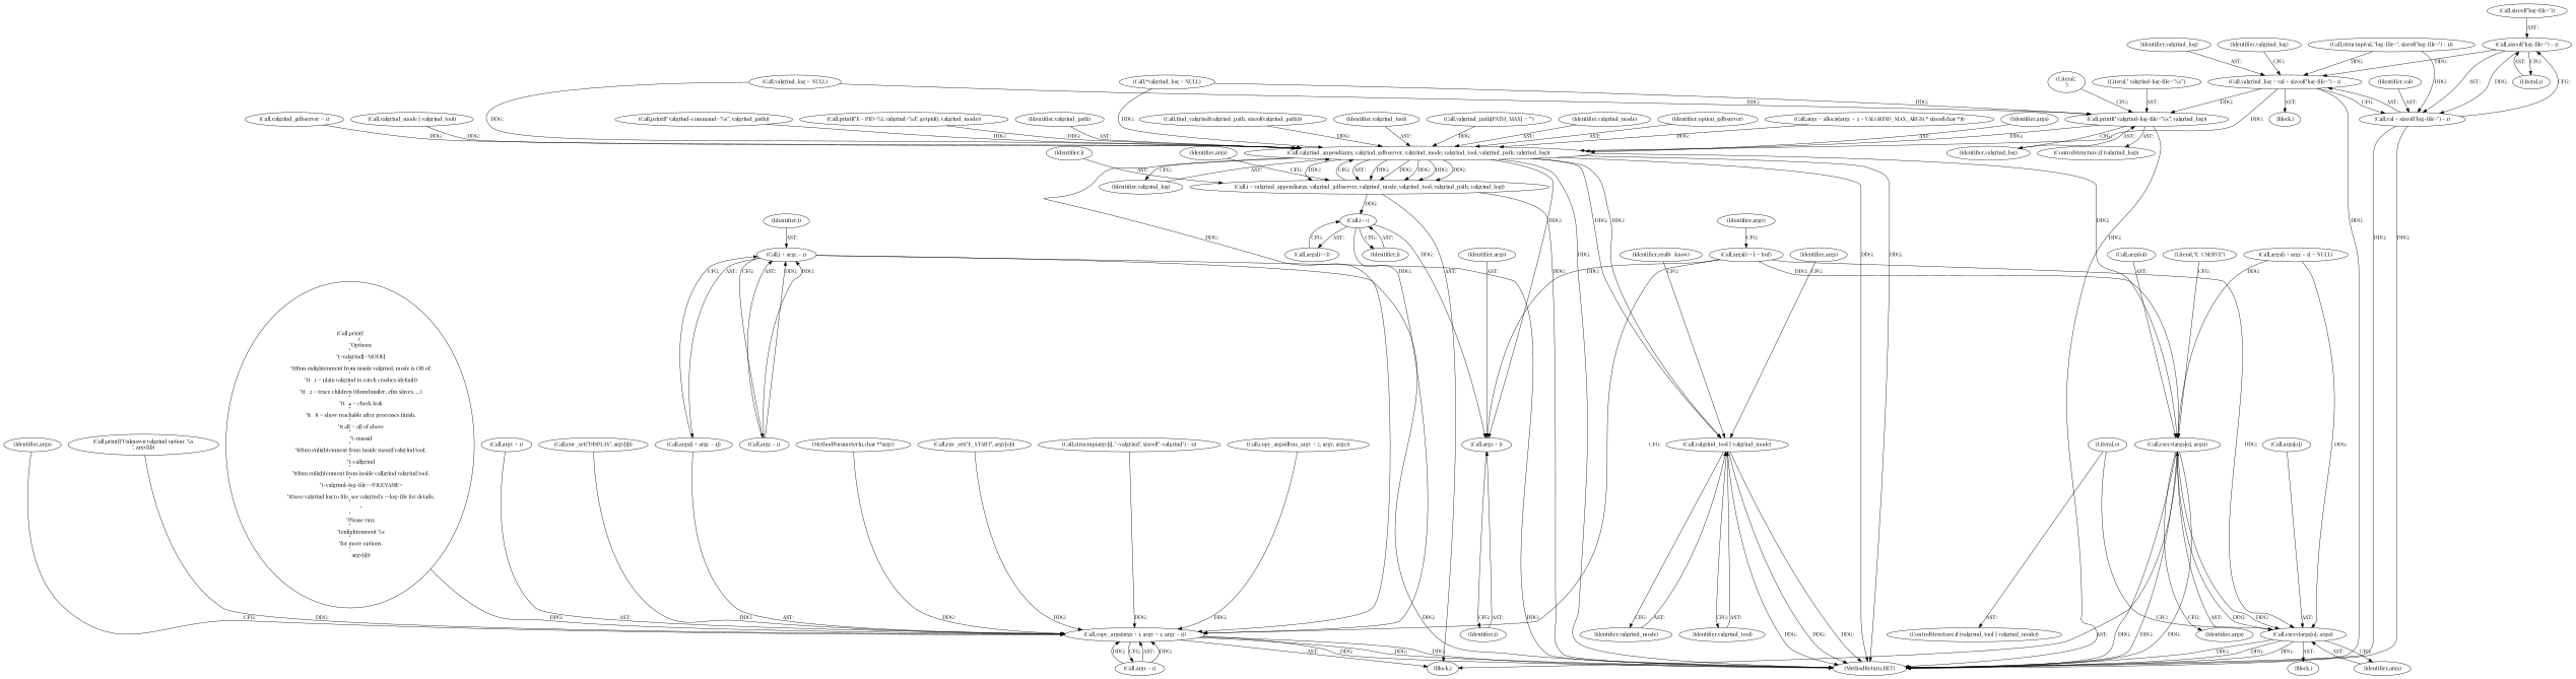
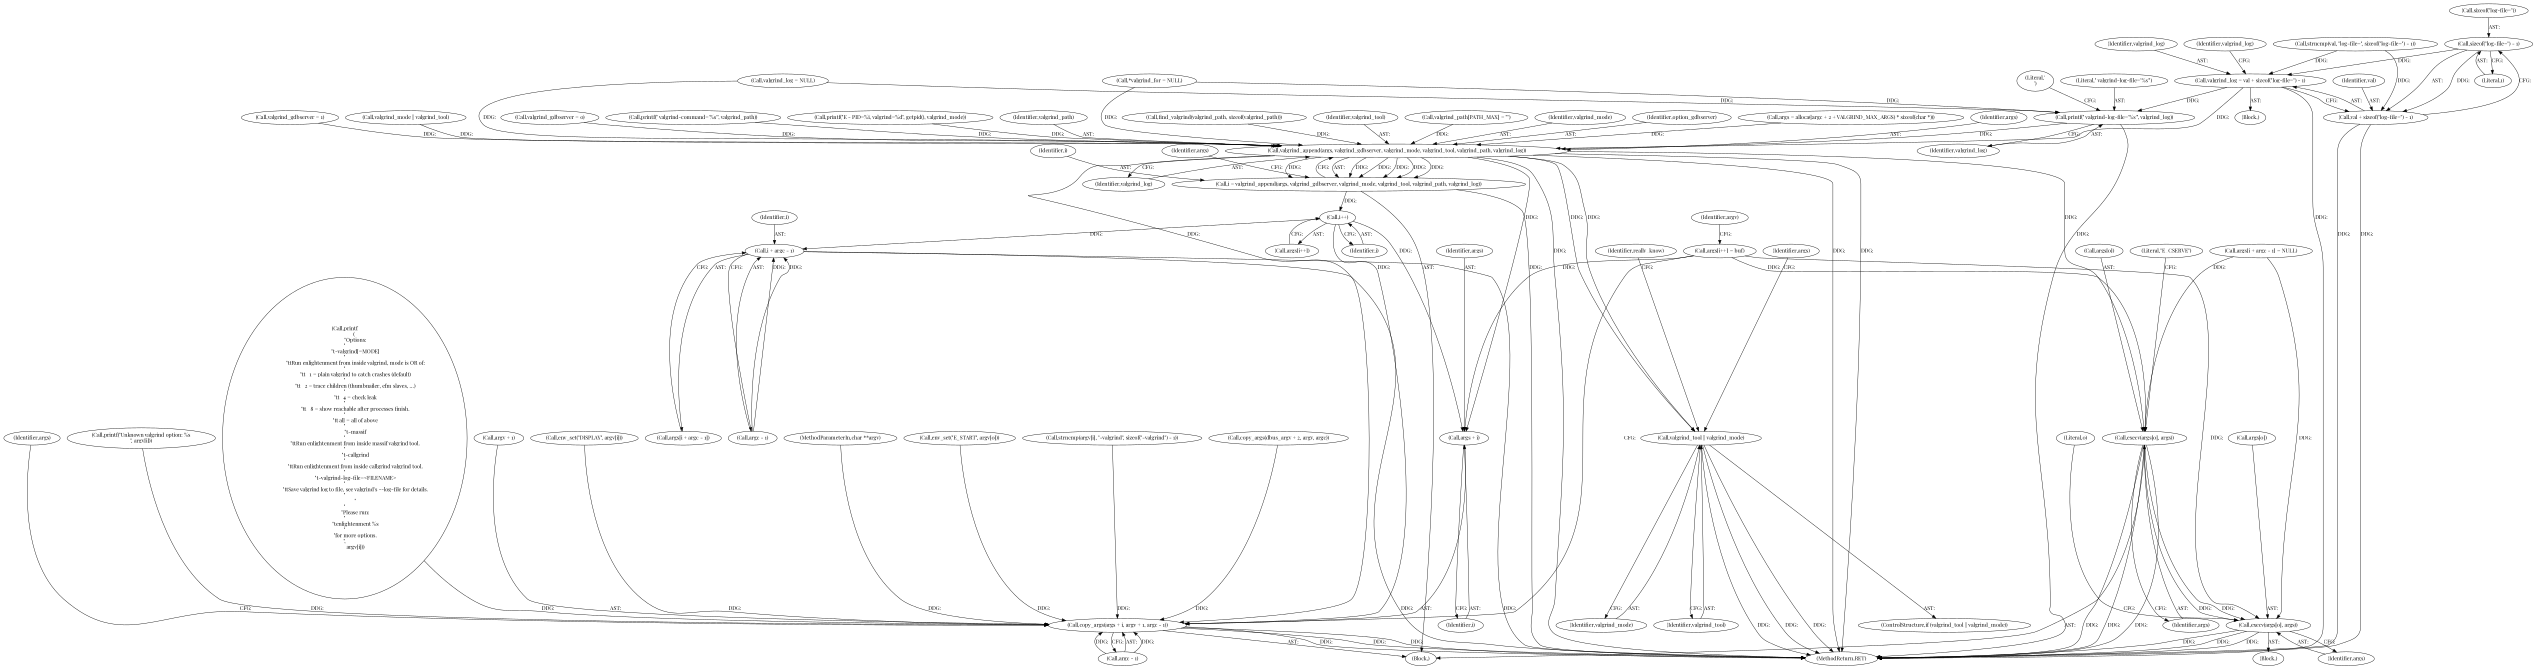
  digraph {
    fontname="Playfair Display"
    node [fontname="Playfair Display"]
    edge [fontname="Playfair Display"]
    n1 [label="(Call,sizeof(\"log-file=\") - 1)"]
    n2 [label="(Call,valgrind_log = val + sizeof(\"log-file=\") - 1)"]
    n3 [label="(Call,val + sizeof(\"log-file=\") - 1)"]
    n4 [label="(Literal,1)"]
    n5 [label="(Call,printf(\" valgrind-log-file='%s'\", valgrind_log))"]
    n6 [label="(Call,valgrind_append(args, valgrind_gdbserver, valgrind_mode, valgrind_tool, valgrind_path, valgrind_log))"]
    n7 [label="(MethodReturn,RET)"]
    n8 [label="(Block,)"]
-   n9 [label="(ControlStructure,if (valgrind_log))"]
    n10 [label="(Identifier,valgrind_log)"]
    n11 [label="(Call,i = valgrind_append(args, valgrind_gdbserver, valgrind_mode, valgrind_tool, valgrind_path, valgrind_log))"]
    n12 [label="(Call,copy_args(args + i, argv + 1, argc - 1))"]
    n13 [label="(Call,args + i)"]
    n14 [label="(Call,valgrind_tool || valgrind_mode)"]
    n15 [label="(Call,execv(args[0], args))"]
    n16 [label="(Identifier,valgrind_log)"]
    n17 [label="(Call,i++)"]
    n18 [label="(Block,)"]
    n19 [label="(Call,argc - 1)"]
    n20 [label="(Identifier,i)"]
    n21 [label="(Identifier,valgrind_mode)"]
    n22 [label="(Identifier,valgrind_tool)"]
    n23 [label="(ControlStructure,if (valgrind_tool || valgrind_mode))"]
    n24 [label="(Call,execv(args[0], args))"]
    n25 [label="(Identifier,args)"]
    n26 [label="(Call,i + argc - 1)"]
    n27 [label="(Identifier,i)"]
    n28 [label="(Call,args[i++])"]
    n29 [label="(Call,args[i + argc - 1])"]
    n30 [label="(Call,argc - 1)"]
    n31 [label="(Block,)"]
    n32 [label="(Identifier,args)"]
    n33 [label="(Identifier,argv)"]
    n34 [label="(Call,args[i++] = buf)"]
    n35 [label="(Call,valgrind_log = NULL)"]
+   n36 [label="(Call,valgrind_gdbserver = 0)"]
    n37 [label="(Call,printf(\" valgrind-command='%s'\", valgrind_path))"]
    n38 [label="(Identifier,args)"]
    n39 [label="(Call,printf(\"E - PID=%i, valgrind=%d\", getpid(), valgrind_mode))"]
    n40 [label="(Identifier,args)"]
    n41 [label="(Identifier,args)"]
-   n42 [label="(Call,*valgrind_log = NULL)"]
+   n42 [label="(Call,*valgrind_for = NULL)"]
    n43 [label="(Literal,\" valgrind-log-file='%s'\")"]
    n44 [label="(Identifier,valgrind_path)"]
    n45 [label="(Call,printf(\"Unknown valgrind option: %s\n\", argv[i]))"]
    n46 [label="(Identifier,really_know)"]
    n47 [label="(Literal,\"E_CSERVE\")"]
    n48 [label="(Call,argv + 1)"]
    n49 [label="(Call,args[i + argc - 1] = NULL)"]
    n50 [label="(Call,printf\n             (\n               \"Options:\n\"\n               \"\t-valgrind[=MODE]\n\"\n               \"\t\tRun enlightenment from inside valgrind, mode is OR of:\n\"\n               \"\t\t   1 = plain valgrind to catch crashes (default)\n\"\n               \"\t\t   2 = trace children (thumbnailer, efm slaves, ...)\n\"\n               \"\t\t   4 = check leak\n\"\n               \"\t\t   8 = show reachable after processes finish.\n\"\n               \"\t\t all = all of above\n\"\n               \"\t-massif\n\"\n               \"\t\tRun enlightenment from inside massif valgrind tool.\n\"\n               \"\t-callgrind\n\"\n               \"\t\tRun enlightenment from inside callgrind valgrind tool.\n\"\n               \"\t-valgrind-log-file=<FILENAME>\n\"\n               \"\t\tSave valgrind log to file, see valgrind's --log-file for details.\n\"\n               \"\n\"\n               \"Please run:\n\"\n               \"\tenlightenment %s\n\"\n               \"for more options.\n\",\n               argv[i]))"]
    n51 [label="(Call,env_set(\"DISPLAY\", argv[i]))"]
    n52 [label="(MethodParameterIn,char **argv)"]
    n53 [label="(Call,env_set(\"E_START\", argv[0]))"]
    n54 [label="(Identifier,valgrind_mode)"]
    n55 [label="(Call,find_valgrind(valgrind_path, sizeof(valgrind_path)))"]
    n56 [label="(Identifier,valgrind_tool)"]
    n57 [label="(Call,valgrind_path[PATH_MAX] = \"\")"]
    n58 [label="(Call,args[0])"]
    n59 [label="(Identifier,option_gdbserver)"]
    n60 [label="(Call,sizeof(\"log-file=\"))"]
    n61 [label="(Call,args = alloca((argc + 2 + VALGRIND_MAX_ARGS) * sizeof(char *)))"]
    n62 [label="(Call,copy_args(dbus_argv + 2, argv, argc))"]
    n63 [label="(Call,args[0])"]
    n64 [label="(Identifier,valgrind_log)"]
    n65 [label="(Identifier,args)"]
    n66 [label="(Call,valgrind_gdbserver = 1)"]
    n67 [label="(Identifier,valgrind_log)"]
    n68 [label="(Identifier,val)"]
    n69 [label="(Call,strncmp(argv[i], \"-valgrind\", sizeof(\"-valgrind\") - 1))"]
    n70 [label="(Identifier,i)"]
    n71 [label="(Literal,'\n')"]
    n72 [label="(Identifier,args)"]
    n73 [label="(Call,strncmp(val, \"log-file=\", sizeof(\"log-file=\") - 1))"]
    n74 [label="(Call,valgrind_mode || valgrind_tool)"]
    n75 [label="(Literal,0)"]
    n76 [label="(Identifier,i)"]
    n1 -> n2 [label="DDG: "]
    n1 -> n3 [label="AST: "]
    n1 -> n3 [label="DDG: "]
    n1 -> n4 [label="CFG: "]
    n2 -> n3 [label="CFG: "]
    n2 -> n5 [label="DDG: "]
    n2 -> n6 [label="DDG: "]
    n2 -> n7 [label="DDG: "]
    n2 -> n8 [label="AST: "]
    n3 -> n1 [label="CFG: "]
    n3 -> n2 [label="AST: "]
    n3 -> n7 [label="DDG: "]
    n3 -> n7 [label="DDG: "]
    n4 -> n1 [label="AST: "]
    n5 -> n6 [label="DDG: "]
    n5 -> n7 [label="DDG: "]
-   n5 -> n9 [label="AST: "]
    n5 -> n10 [label="CFG: "]
    n6 -> n7 [label="DDG: "]
    n6 -> n7 [label="DDG: "]
    n6 -> n7 [label="DDG: "]
    n6 -> n11 [label="AST: "]
    n6 -> n11 [label="DDG: "]
    n6 -> n11 [label="DDG: "]
    n6 -> n11 [label="DDG: "]
    n6 -> n11 [label="DDG: "]
    n6 -> n11 [label="DDG: "]
    n6 -> n11 [label="DDG: "]
    n6 -> n12 [label="DDG: "]
    n6 -> n13 [label="DDG: "]
    n6 -> n14 [label="DDG: "]
    n6 -> n14 [label="DDG: "]
    n6 -> n15 [label="DDG: "]
    n6 -> n16 [label="CFG: "]
    n10 -> n5 [label="AST: "]
    n11 -> n6 [label="CFG: "]
    n11 -> n7 [label="DDG: "]
    n11 -> n17 [label="DDG: "]
    n11 -> n18 [label="AST: "]
    n12 -> n7 [label="DDG: "]
    n12 -> n7 [label="DDG: "]
    n12 -> n7 [label="DDG: "]
    n12 -> n18 [label="AST: "]
    n12 -> n19 [label="CFG: "]
-   n29 -> n12 [label="AST: "]
+   n13 -> n12 [label="AST: "]
    n13 -> n20 [label="CFG: "]
    n14 -> n7 [label="DDG: "]
    n14 -> n7 [label="DDG: "]
    n14 -> n7 [label="DDG: "]
    n14 -> n21 [label="CFG: "]
    n14 -> n22 [label="CFG: "]
-   n75 -> n23 [label="AST: "]
+   n14 -> n23 [label="AST: "]
    n15 -> n7 [label="DDG: "]
    n15 -> n7 [label="DDG: "]
    n15 -> n7 [label="DDG: "]
    n15 -> n18 [label="AST: "]
    n15 -> n24 [label="DDG: "]
    n15 -> n24 [label="DDG: "]
    n15 -> n25 [label="CFG: "]
    n16 -> n6 [label="AST: "]
    n17 -> n12 [label="DDG: "]
    n17 -> n13 [label="DDG: "]
+   n17 -> n26 [label="DDG: "]
    n17 -> n27 [label="CFG: "]
    n17 -> n28 [label="AST: "]
    n19 -> n12 [label="AST: "]
    n19 -> n12 [label="DDG: "]
    n19 -> n12 [label="DDG: "]
    n20 -> n13 [label="AST: "]
    n21 -> n14 [label="AST: "]
    n22 -> n14 [label="AST: "]
    n24 -> n7 [label="DDG: "]
    n24 -> n7 [label="DDG: "]
    n24 -> n7 [label="DDG: "]
    n24 -> n31 [label="AST: "]
    n24 -> n32 [label="CFG: "]
    n25 -> n15 [label="AST: "]
    n26 -> n7 [label="DDG: "]
    n26 -> n7 [label="DDG: "]
    n26 -> n29 [label="AST: "]
    n26 -> n30 [label="CFG: "]
    n27 -> n17 [label="AST: "]
    n28 -> n17 [label="CFG: "]
    n29 -> n26 [label="CFG: "]
    n30 -> n26 [label="AST: "]
    n30 -> n26 [label="DDG: "]
    n30 -> n26 [label="DDG: "]
    n32 -> n24 [label="AST: "]
    n33 -> n34 [label="CFG: "]
    n34 -> n12 [label="CFG: "]
    n34 -> n13 [label="DDG: "]
    n34 -> n15 [label="DDG: "]
    n34 -> n24 [label="DDG: "]
    n35 -> n5 [label="DDG: "]
    n35 -> n6 [label="DDG: "]
+   n36 -> n6 [label="DDG: "]
    n37 -> n6 [label="DDG: "]
    n38 -> n13 [label="AST: "]
    n39 -> n6 [label="DDG: "]
    n40 -> n11 [label="CFG: "]
    n41 -> n12 [label="CFG: "]
    n42 -> n5 [label="DDG: "]
    n42 -> n6 [label="DDG: "]
    n43 -> n5 [label="AST: "]
    n44 -> n6 [label="AST: "]
    n45 -> n12 [label="DDG: "]
    n46 -> n14 [label="CFG: "]
    n47 -> n15 [label="CFG: "]
    n48 -> n12 [label="AST: "]
    n49 -> n15 [label="DDG: "]
    n49 -> n24 [label="DDG: "]
    n50 -> n12 [label="DDG: "]
    n51 -> n12 [label="DDG: "]
    n52 -> n12 [label="DDG: "]
    n53 -> n12 [label="DDG: "]
    n54 -> n6 [label="AST: "]
    n55 -> n6 [label="DDG: "]
    n56 -> n6 [label="AST: "]
    n57 -> n6 [label="DDG: "]
    n58 -> n15 [label="AST: "]
    n59 -> n6 [label="AST: "]
    n60 -> n1 [label="AST: "]
    n61 -> n6 [label="DDG: "]
    n62 -> n12 [label="DDG: "]
    n63 -> n24 [label="AST: "]
    n64 -> n2 [label="AST: "]
    n65 -> n6 [label="AST: "]
    n66 -> n6 [label="DDG: "]
    n67 -> n2 [label="CFG: "]
    n68 -> n3 [label="AST: "]
    n69 -> n12 [label="DDG: "]
    n70 -> n26 [label="AST: "]
    n71 -> n5 [label="CFG: "]
    n72 -> n14 [label="CFG: "]
    n73 -> n2 [label="DDG: "]
    n73 -> n3 [label="DDG: "]
    n74 -> n6 [label="DDG: "]
    n75 -> n24 [label="CFG: "]
    n76 -> n11 [label="AST: "]
  }
